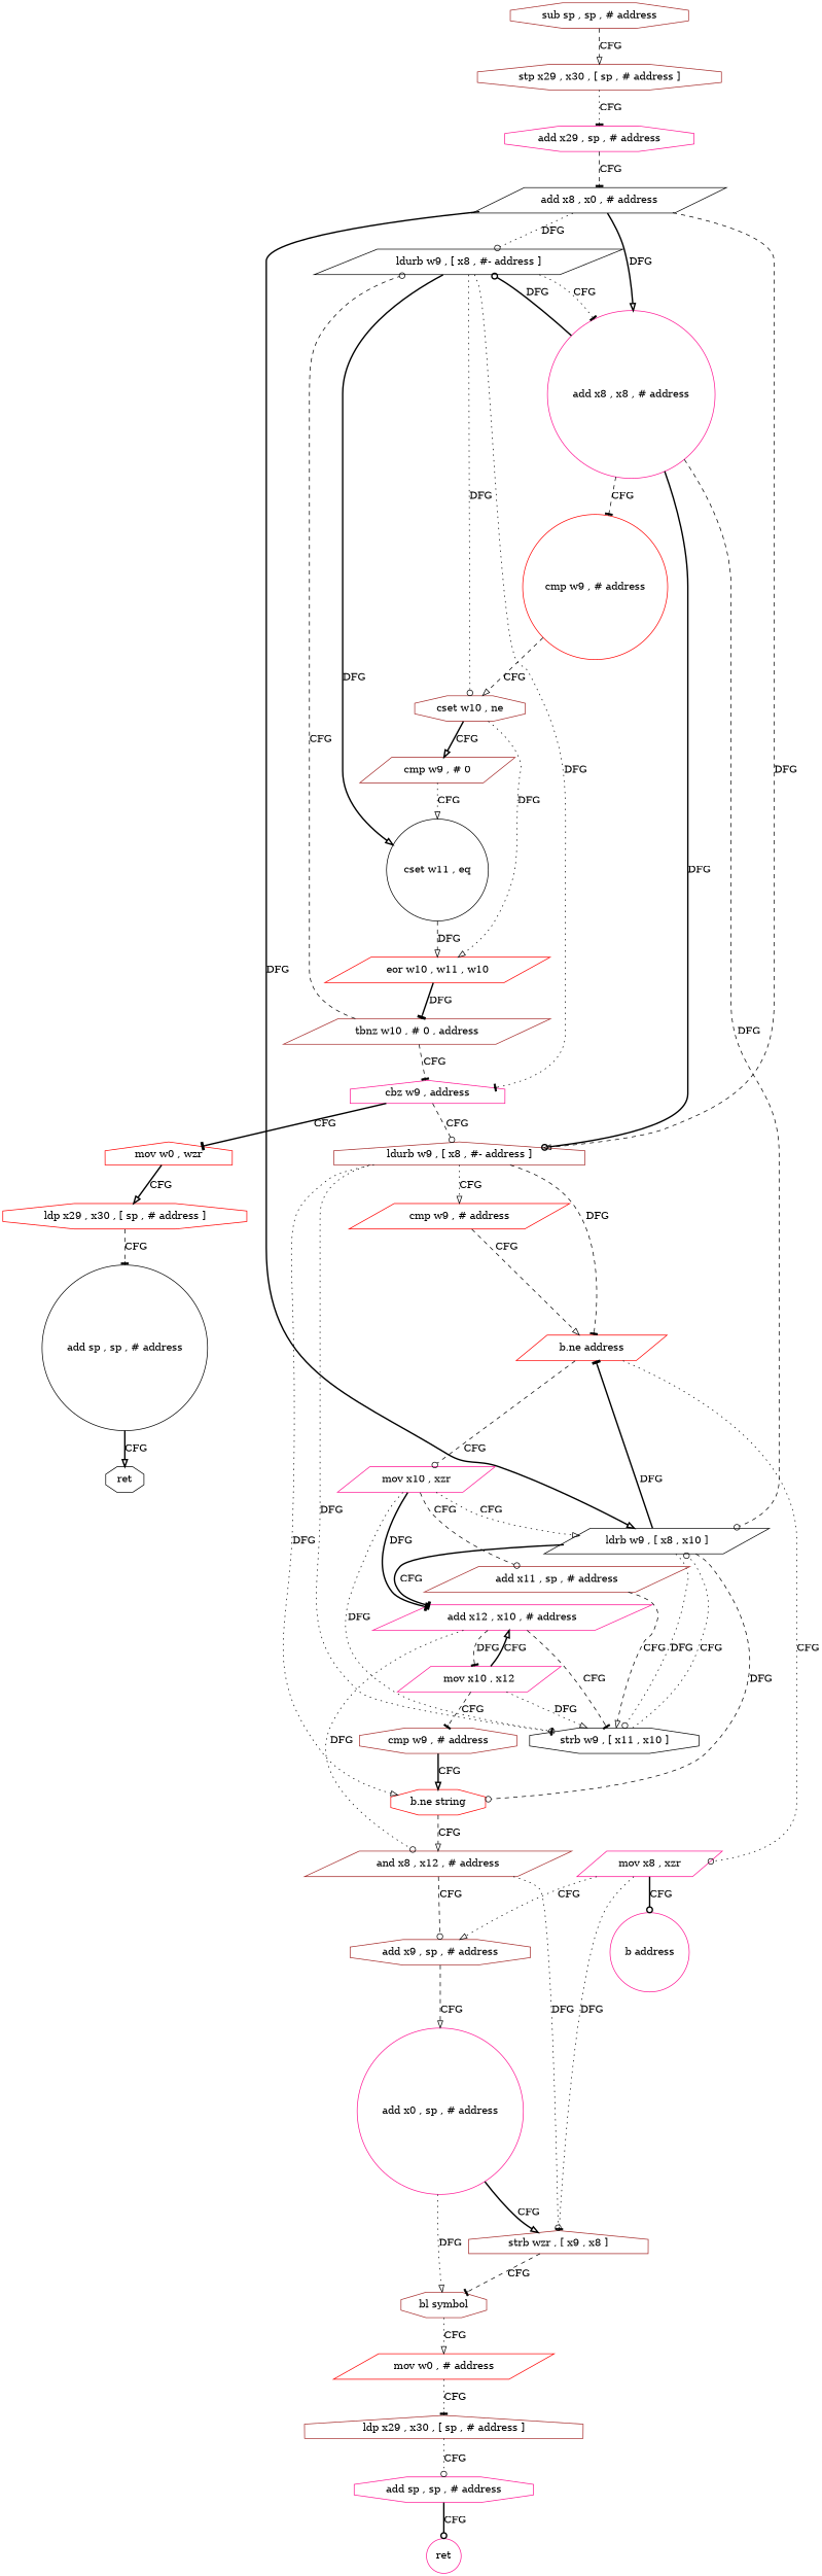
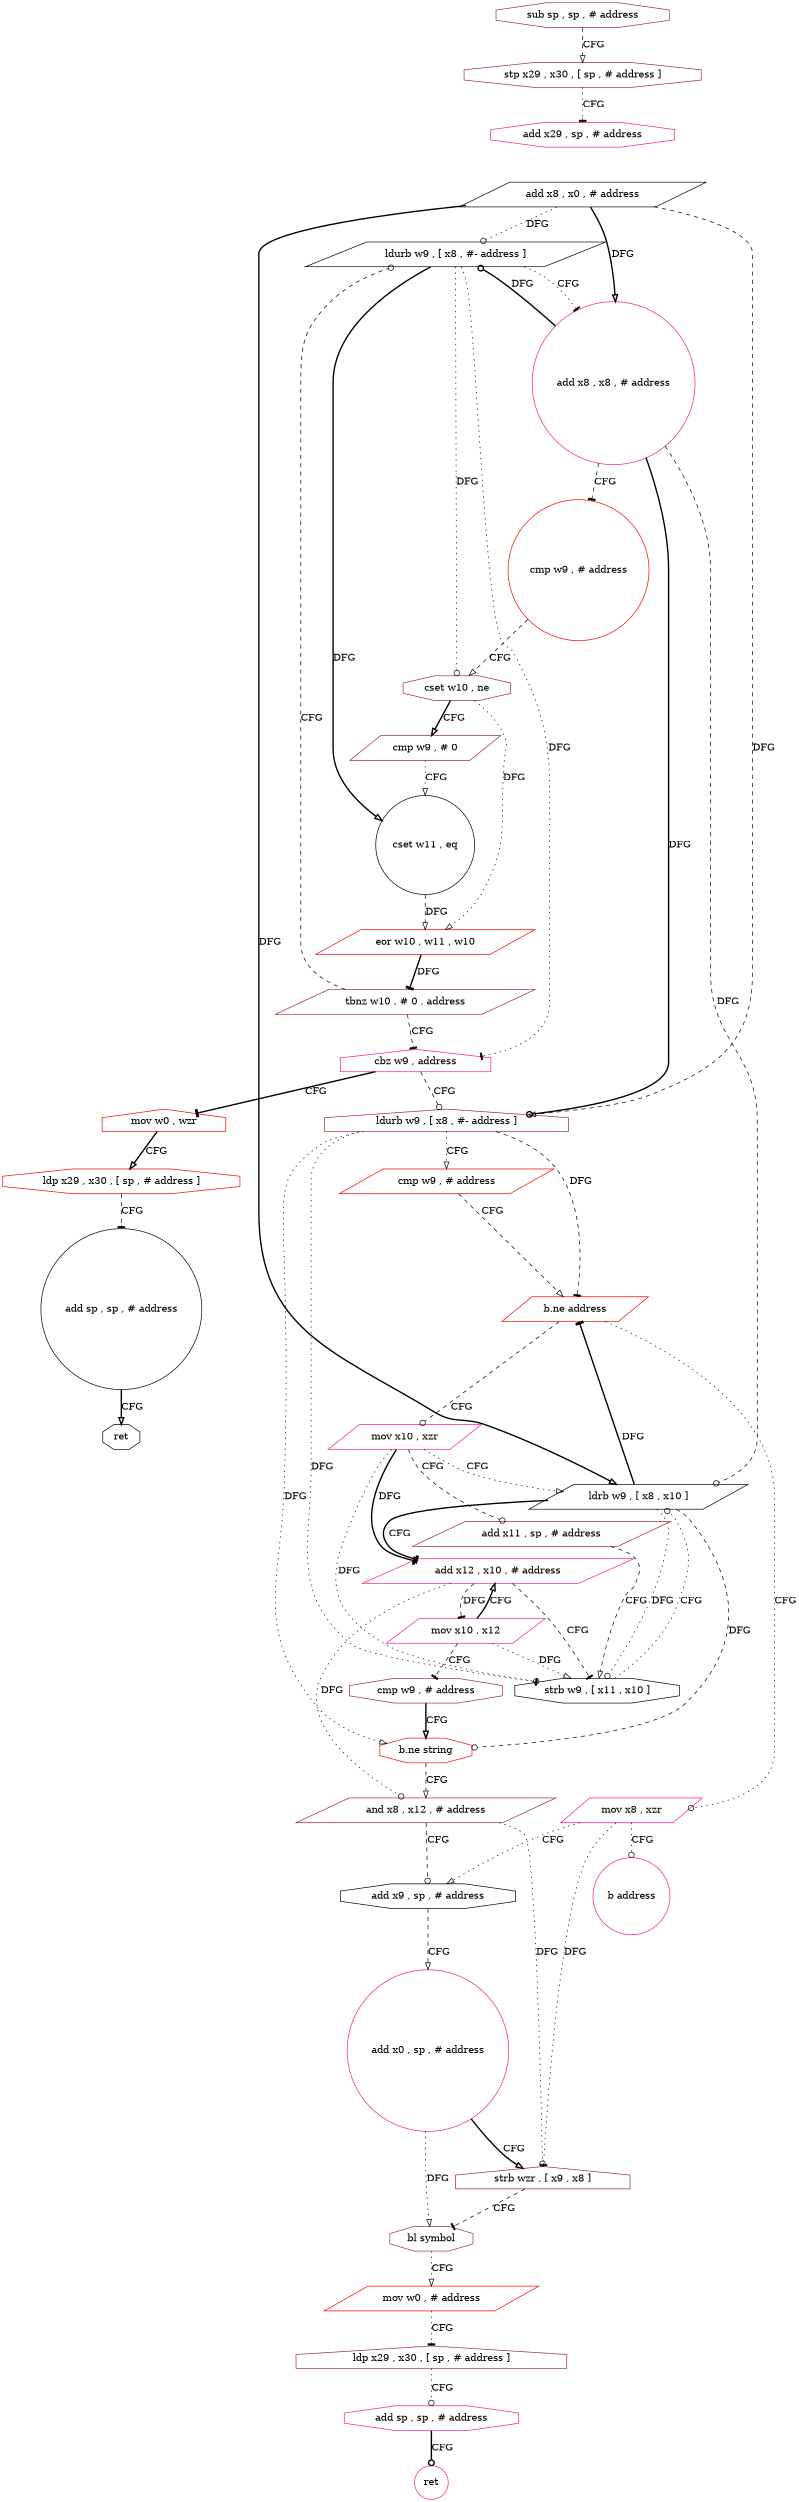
  digraph {
    node [color=brown shape=parallelogram]
    edge [arrowhead=onormal style=dotted]
    n1 [label="sub sp , sp , # address" shape=octagon]
    n2 [label="stp x29 , x30 , [ sp , # address ]" shape=octagon]
    n3 [color=deeppink label="add x29 , sp , # address" shape=octagon]
    n4 [color=black label="add x8 , x0 , # address"]
    n5 [color=black label="ldurb w9 , [ x8 , #- address ]"]
    n6 [color=deeppink label="add x8 , x8 , # address" shape=circle]
    n7 [label="ldurb w9 , [ x8 , #- address ]" shape=house]
    n8 [color=black label="ldrb w9 , [ x8 , x10 ]"]
    n9 [label="cset w10 , ne" shape=octagon]
    n10 [color=black label="cset w11 , eq" shape=circle]
    n11 [color=deeppink label="cbz w9 , address" shape=house]
    n12 [color=red label="cmp w9 , # address" shape=circle]
    n13 [color=red label="cmp w9 , # address"]
    n14 [color=red label="b.ne address"]
    n15 [color=black label="strb w9 , [ x11 , x10 ]" shape=octagon]
    n16 [color=red label="b.ne string" shape=octagon]
    n17 [color=deeppink label="add x12 , x10 , # address"]
    n18 [label="cmp w9 , # 0"]
    n19 [color=red label="eor w10 , w11 , w10"]
    n20 [color=red label="mov w0 , wzr" shape=house]
    n21 [label="tbnz w10 , # 0 , address"]
    n22 [color=red label="ldp x29 , x30 , [ sp , # address ]" shape=octagon]
    n23 [color=black label="add sp , sp , # address" shape=circle]
    n24 [color=deeppink label="mov x10 , xzr"]
    n25 [color=deeppink label="mov x8 , xzr"]
    n26 [label="and x8 , x12 , # address"]
    n27 [color=black label=ret shape=octagon]
    n28 [label="add x11 , sp , # address"]
    n29 [color=deeppink label="b address" shape=circle]
    n30 [label="strb wzr , [ x9 , x8 ]" shape=house]
-   n31 [label="add x9 , sp , # address" shape=octagon]
+   n31 [color=black label="add x9 , sp , # address" shape=octagon]
    n32 [color=deeppink label="mov x10 , x12"]
    n33 [label="bl symbol" shape=octagon]
    n34 [color=deeppink label="add x0 , sp , # address" shape=circle]
    n35 [label="cmp w9 , # address" shape=octagon]
    n36 [color=red label="mov w0 , # address"]
    n37 [label="ldp x29 , x30 , [ sp , # address ]" shape=house]
    n38 [color=deeppink label="add sp , sp , # address" shape=octagon]
    n39 [color=deeppink label=ret shape=circle]
    n1 -> n2 [label=CFG style=dashed]
    n2 -> n3 [arrowhead=tee label=CFG]
-   n3 -> n4 [arrowhead=tee label=CFG style=dashed]
    n4 -> n5 [arrowhead=odot label=DFG]
    n4 -> n6 [label=DFG style=bold]
    n4 -> n7 [label=DFG style=dashed]
    n4 -> n8 [label=DFG style=bold]
    n5 -> n6 [arrowhead=tee label=CFG]
    n5 -> n9 [arrowhead=odot label=DFG]
    n5 -> n10 [label=DFG style=bold]
    n5 -> n11 [arrowhead=tee label=DFG]
    n6 -> n5 [arrowhead=odot label=DFG style=bold]
    n6 -> n7 [arrowhead=odot label=DFG style=bold]
    n6 -> n8 [arrowhead=odot label=DFG style=dashed]
    n6 -> n12 [arrowhead=tee label=CFG style=dashed]
    n7 -> n13 [label=CFG]
    n7 -> n14 [arrowhead=tee label=DFG style=dashed]
    n7 -> n15 [arrowhead=tee label=DFG]
    n7 -> n16 [label=DFG]
    n8 -> n14 [arrowhead=tee label=DFG style=bold]
    n8 -> n15 [arrowhead=odot label=DFG]
    n8 -> n16 [arrowhead=odot label=DFG style=dashed]
    n8 -> n17 [arrowhead=tee label=CFG style=bold]
    n9 -> n18 [label=CFG style=bold]
    n9 -> n19 [label=DFG]
    n10 -> n19 [label=DFG style=dashed]
    n11 -> n7 [arrowhead=odot label=CFG style=dashed]
    n11 -> n20 [arrowhead=tee label=CFG style=bold]
    n12 -> n9 [label=CFG style=dashed]
    n13 -> n14 [label=CFG style=dashed]
    n14 -> n24 [arrowhead=odot label=CFG style=dashed]
    n14 -> n25 [arrowhead=odot label=CFG]
    n15 -> n8 [arrowhead=odot label=CFG]
    n16 -> n26 [label=CFG style=dashed]
    n17 -> n15 [arrowhead=tee label=CFG style=dashed]
    n17 -> n26 [arrowhead=odot label=DFG]
    n17 -> n32 [arrowhead=tee label=DFG style=dashed]
    n18 -> n10 [label=CFG]
    n19 -> n21 [arrowhead=tee label=DFG style=bold]
    n20 -> n22 [label=CFG style=bold]
    n21 -> n5 [arrowhead=odot label=CFG style=dashed]
    n21 -> n11 [arrowhead=tee label=CFG style=dashed]
    n22 -> n23 [arrowhead=tee label=CFG style=dashed]
    n23 -> n27 [label=CFG style=bold]
    n24 -> n8 [label=CFG]
    n24 -> n15 [arrowhead=odot label=DFG]
    n24 -> n17 [arrowhead=tee label=DFG style=bold]
    n24 -> n28 [arrowhead=odot label=CFG style=dashed]
-   n25 -> n29 [arrowhead=odot label=CFG style=bold]
+   n25 -> n29 [arrowhead=odot label=CFG]
    n25 -> n30 [arrowhead=tee label=DFG]
    n25 -> n31 [label=CFG]
    n26 -> n30 [arrowhead=odot label=DFG]
    n26 -> n31 [arrowhead=odot label=CFG style=dashed]
    n28 -> n15 [label=CFG style=dashed]
    n30 -> n33 [arrowhead=tee label=CFG style=dashed]
    n31 -> n34 [label=CFG style=dashed]
    n32 -> n15 [label=DFG]
    n32 -> n17 [label=CFG style=bold]
    n32 -> n35 [arrowhead=tee label=CFG style=dashed]
    n33 -> n36 [label=CFG]
    n34 -> n30 [label=CFG style=bold]
    n34 -> n33 [label=DFG]
    n35 -> n16 [label=CFG style=bold]
    n36 -> n37 [arrowhead=tee label=CFG]
    n37 -> n38 [arrowhead=odot label=CFG]
    n38 -> n39 [arrowhead=odot label=CFG style=bold]
  }
